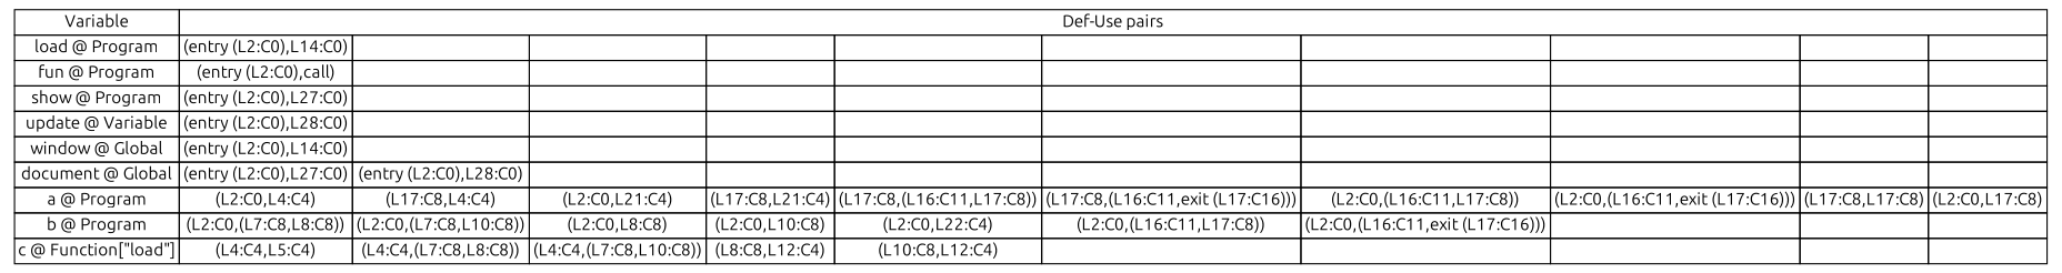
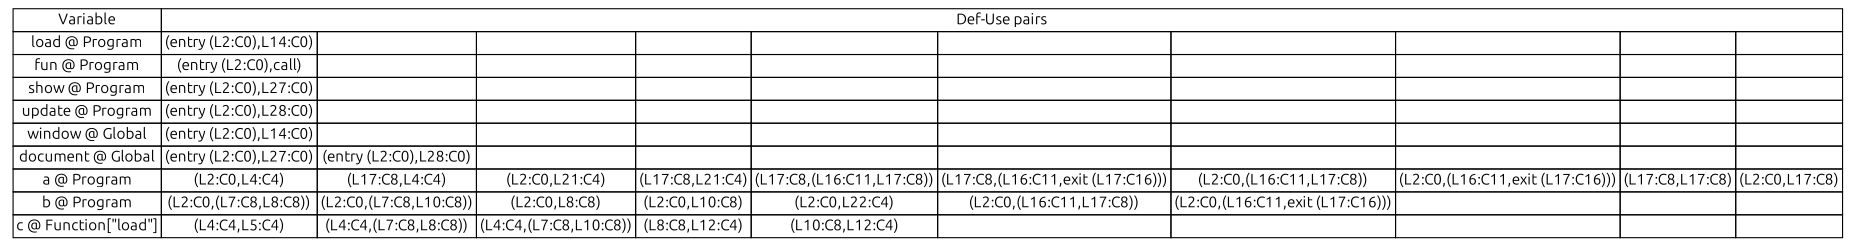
  digraph {
    rankdir=LR
    fontname=Ubuntu
-   n1 [label=< <TABLE BORDER="0" CELLBORDER="1" CELLSPACING="0"> <tr><td>Variable</td><td COLSPAN="10">Def-Use pairs</td></tr><tr><td>load @ Program</td><td>(entry (L2:C0),L14:C0)</td><td></td><td></td><td></td><td></td><td></td><td></td><td></td><td></td><td></td></tr> <tr><td>fun @ Program</td><td>(entry (L2:C0),call)</td><td></td><td></td><td></td><td></td><td></td><td></td><td></td><td></td><td></td></tr> <tr><td>show @ Program</td><td>(entry (L2:C0),L27:C0)</td><td></td><td></td><td></td><td></td><td></td><td></td><td></td><td></td><td></td></tr> <tr><td>update @ Variable</td><td>(entry (L2:C0),L28:C0)</td><td></td><td></td><td></td><td></td><td></td><td></td><td></td><td></td><td></td></tr> <tr><td>window @ Global</td><td>(entry (L2:C0),L14:C0)</td><td></td><td></td><td></td><td></td><td></td><td></td><td></td><td></td><td></td></tr> <tr><td>document @ Global</td><td>(entry (L2:C0),L27:C0)</td><td>(entry (L2:C0),L28:C0)</td><td></td><td></td><td></td><td></td><td></td><td></td><td></td><td></td></tr> <tr><td>a @ Program</td><td>(L2:C0,L4:C4)</td><td>(L17:C8,L4:C4)</td><td>(L2:C0,L21:C4)</td><td>(L17:C8,L21:C4)</td><td>(L17:C8,(L16:C11,L17:C8))</td><td>(L17:C8,(L16:C11,exit (L17:C16)))</td><td>(L2:C0,(L16:C11,L17:C8))</td><td>(L2:C0,(L16:C11,exit (L17:C16)))</td><td>(L17:C8,L17:C8)</td><td>(L2:C0,L17:C8)</td></tr> <tr><td>b @ Program</td><td>(L2:C0,(L7:C8,L8:C8))</td><td>(L2:C0,(L7:C8,L10:C8))</td><td>(L2:C0,L8:C8)</td><td>(L2:C0,L10:C8)</td><td>(L2:C0,L22:C4)</td><td>(L2:C0,(L16:C11,L17:C8))</td><td>(L2:C0,(L16:C11,exit (L17:C16)))</td><td></td><td></td><td></td></tr> <tr><td>c @ Function["load"]</td><td>(L4:C4,L5:C4)</td><td>(L4:C4,(L7:C8,L8:C8))</td><td>(L4:C4,(L7:C8,L10:C8))</td><td>(L8:C8,L12:C4)</td><td>(L10:C8,L12:C4)</td><td></td><td></td><td></td><td></td><td></td></tr> </TABLE> > shape=plaintext fontname=Ubuntu]
+   n1 [label=< <TABLE BORDER="0" CELLBORDER="1" CELLSPACING="0"> <tr><td>Variable</td><td COLSPAN="10">Def-Use pairs</td></tr><tr><td>load @ Program</td><td>(entry (L2:C0),L14:C0)</td><td></td><td></td><td></td><td></td><td></td><td></td><td></td><td></td><td></td></tr> <tr><td>fun @ Program</td><td>(entry (L2:C0),call)</td><td></td><td></td><td></td><td></td><td></td><td></td><td></td><td></td><td></td></tr> <tr><td>show @ Program</td><td>(entry (L2:C0),L27:C0)</td><td></td><td></td><td></td><td></td><td></td><td></td><td></td><td></td><td></td></tr> <tr><td>update @ Program</td><td>(entry (L2:C0),L28:C0)</td><td></td><td></td><td></td><td></td><td></td><td></td><td></td><td></td><td></td></tr> <tr><td>window @ Global</td><td>(entry (L2:C0),L14:C0)</td><td></td><td></td><td></td><td></td><td></td><td></td><td></td><td></td><td></td></tr> <tr><td>document @ Global</td><td>(entry (L2:C0),L27:C0)</td><td>(entry (L2:C0),L28:C0)</td><td></td><td></td><td></td><td></td><td></td><td></td><td></td><td></td></tr> <tr><td>a @ Program</td><td>(L2:C0,L4:C4)</td><td>(L17:C8,L4:C4)</td><td>(L2:C0,L21:C4)</td><td>(L17:C8,L21:C4)</td><td>(L17:C8,(L16:C11,L17:C8))</td><td>(L17:C8,(L16:C11,exit (L17:C16)))</td><td>(L2:C0,(L16:C11,L17:C8))</td><td>(L2:C0,(L16:C11,exit (L17:C16)))</td><td>(L17:C8,L17:C8)</td><td>(L2:C0,L17:C8)</td></tr> <tr><td>b @ Program</td><td>(L2:C0,(L7:C8,L8:C8))</td><td>(L2:C0,(L7:C8,L10:C8))</td><td>(L2:C0,L8:C8)</td><td>(L2:C0,L10:C8)</td><td>(L2:C0,L22:C4)</td><td>(L2:C0,(L16:C11,L17:C8))</td><td>(L2:C0,(L16:C11,exit (L17:C16)))</td><td></td><td></td><td></td></tr> <tr><td>c @ Function["load"]</td><td>(L4:C4,L5:C4)</td><td>(L4:C4,(L7:C8,L8:C8))</td><td>(L4:C4,(L7:C8,L10:C8))</td><td>(L8:C8,L12:C4)</td><td>(L10:C8,L12:C4)</td><td></td><td></td><td></td><td></td><td></td></tr> </TABLE> > shape=plaintext fontname=Ubuntu]
  }
